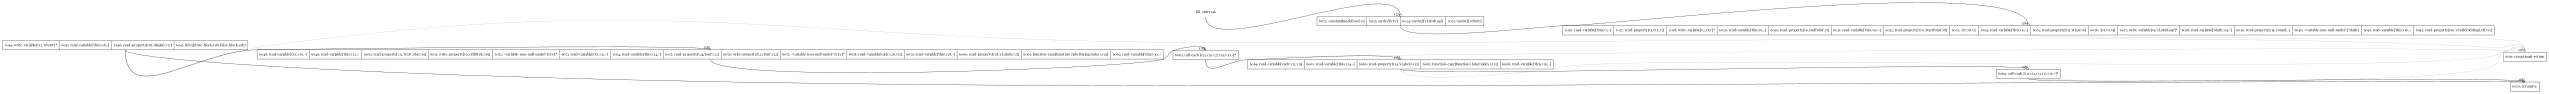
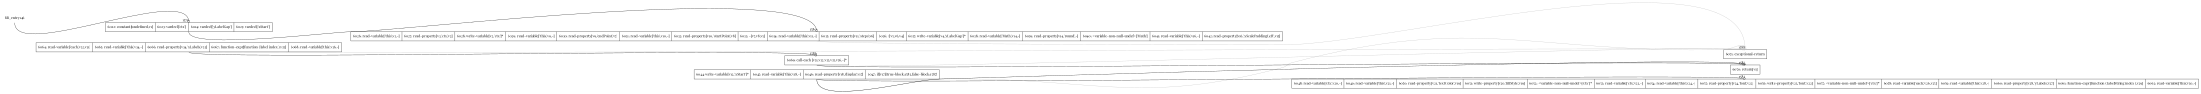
  digraph {
    fontname="Playfair Display"
    rankdir=LR
    node [fontname="Playfair Display" shape=record]
    edge [arrowhead=odot fontname="Playfair Display" headport=n tailport=s]
    BB_entry146 [shape=none]
    n2 [label="{6022: constant[undefined,v1]|6023: vardecl['ctx']|6024: vardecl['yLabelGap']|6025: vardecl['xStart']}"]
    n3 [label="{6026: read-variable['this',v3,-]|6027: read-property[v3,'ctx',v2]|6028: write-variable[v2,'ctx']*|6029: read-variable['this',v9,-]|6030: read-property[v9,'endPoint',v7]|6031: read-variable['this',v10,-]|6032: read-property[v10,'startPoint',v8]|6033: -[v7,v8,v5]|6034: read-variable['this',v11,-]|6035: read-property[v11,'steps',v6]|6036: /[v5,v6,v4]|6037: write-variable[v4,'yLabelGap']*|6038: read-variable['Math',v14,-]|6039: read-property[v14,'round',-]|6040: \<variable-non-null-undef\>['Math']|6041: read-variable['this',v16,-]|6042: read-property[v16,'xScalePaddingLeft',v15]}"]
    n4 [label="{6071: exceptional-return}"]
    n5 [label="{6044: write-variable[v12,'xStart']*|6045: read-variable['this',v18,-]|6046: read-property[v18,'display',v17]|6047: if[v17](true-block:1583,false-block:1587)}"]
    n6 [label="{6048: read-variable['ctx',v20,-]|6049: read-variable['this',v21,-]|6050: read-property[v21,'textColor',v19]|6051: write-property[v20,'fillStyle',v19]|6052: \<variable-non-null-undef\>['ctx']*|6053: read-variable['ctx',v23,-]|6054: read-variable['this',v24,-]|6055: read-property[v24,'font',v22]|6056: write-property[v23,'font',v22]|6057: \<variable-non-null-undef\>['ctx']*|6058: read-variable['each',v26,v25]|6059: read-variable['this',v28,-]|6060: read-property[v28,'yLabels',v27]|6061: function-expr[function ( labelString index ),v29]|6062: read-variable['this',v30,-]}"]
    n7 [label="{6070: return[v1]}"]
-   n8 [label="{6063: call-each [v25,v26,v27,v29,v30,-]*}"]
    n9 [label="{6064: read-variable['each',v32,v31]|6065: read-variable['this',v34,-]|6066: read-property[v34,'xLabels',v33]|6067: function-expr[function ( label index ),v35]|6068: read-variable['this',v36,-]}"]
    n10 [label="{6069: call-each [v31,v32,v33,v35,v36,-]*}"]
    BB_entry146 -> n2 [headlabel="    1579"]
    n2 -> n3 [headlabel="      1580"]
    n3 -> n4 [arrowhead=onormal color=gray headlabel="      1588"]
    n5 -> n4 [color=gray]
    n5 -> n6 [headlabel="      1583"]
    n5 -> n7 [headlabel="      1587"]
-   n6 -> n8 [arrowhead=onormal headlabel="      1584"]
-   n8 -> n4 [color=gray]
-   n8 -> n9 [headlabel="      1585"]
    n9 -> n4 [arrowhead=onormal color=gray]
    n9 -> n10 [headlabel="      1586"]
    n10 -> n4 [color=gray]
    n10 -> n7 [arrowhead=onormal]
  }
